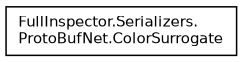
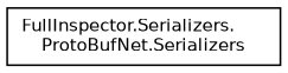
  digraph {
    rankdir=LR
-   n1 [color=black fillcolor=white fontname=Helvetica fontsize=10 height=0.2 label="FullInspector.Serializers.\lProtoBufNet.ColorSurrogate" shape=record style=filled width=0.4]
+   n1 [color=black fillcolor=white fontname=Helvetica fontsize=10 height=0.2 label="FullInspector.Serializers.\lProtoBufNet.Serializers" shape=record style=filled width=0.4]
  }
